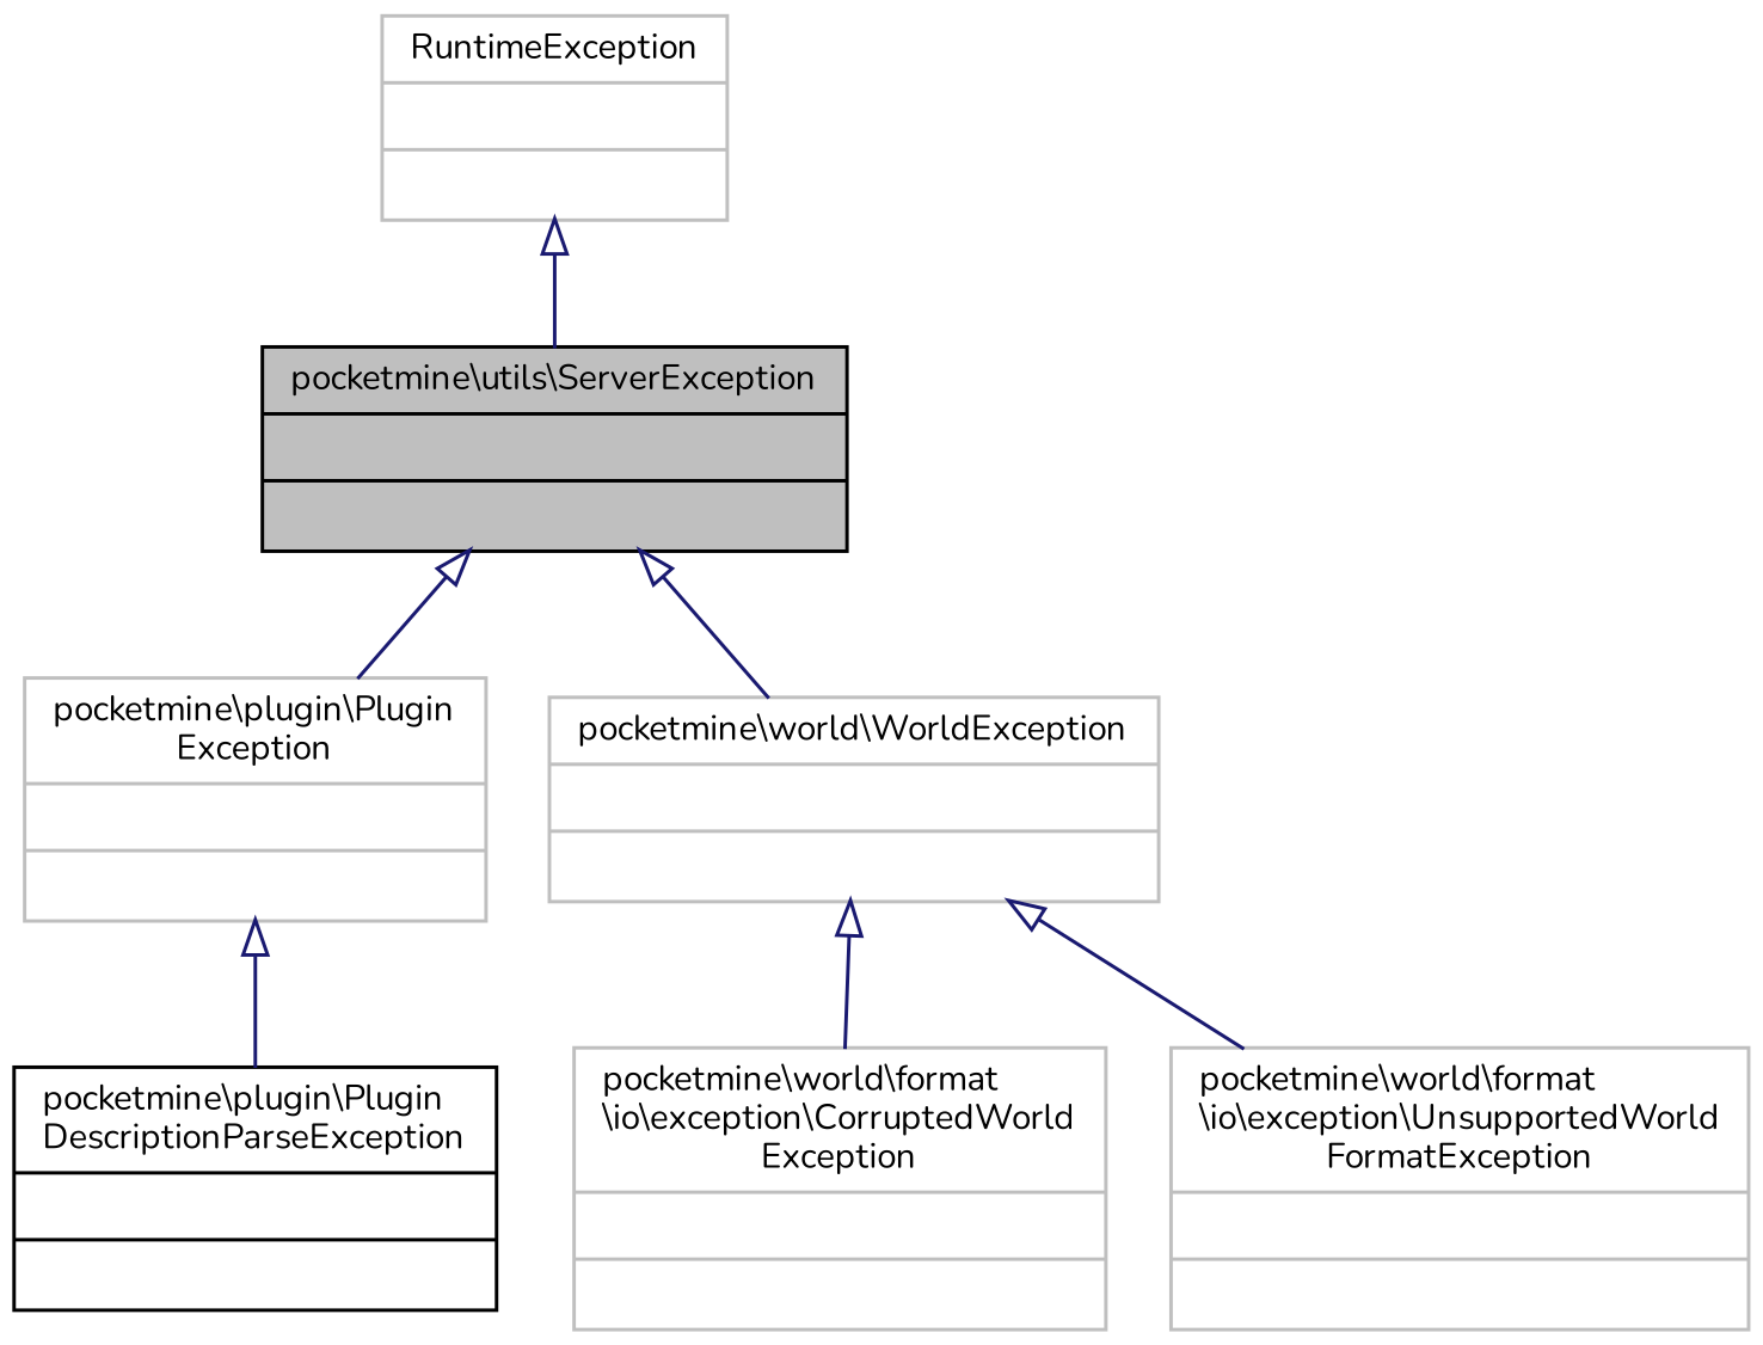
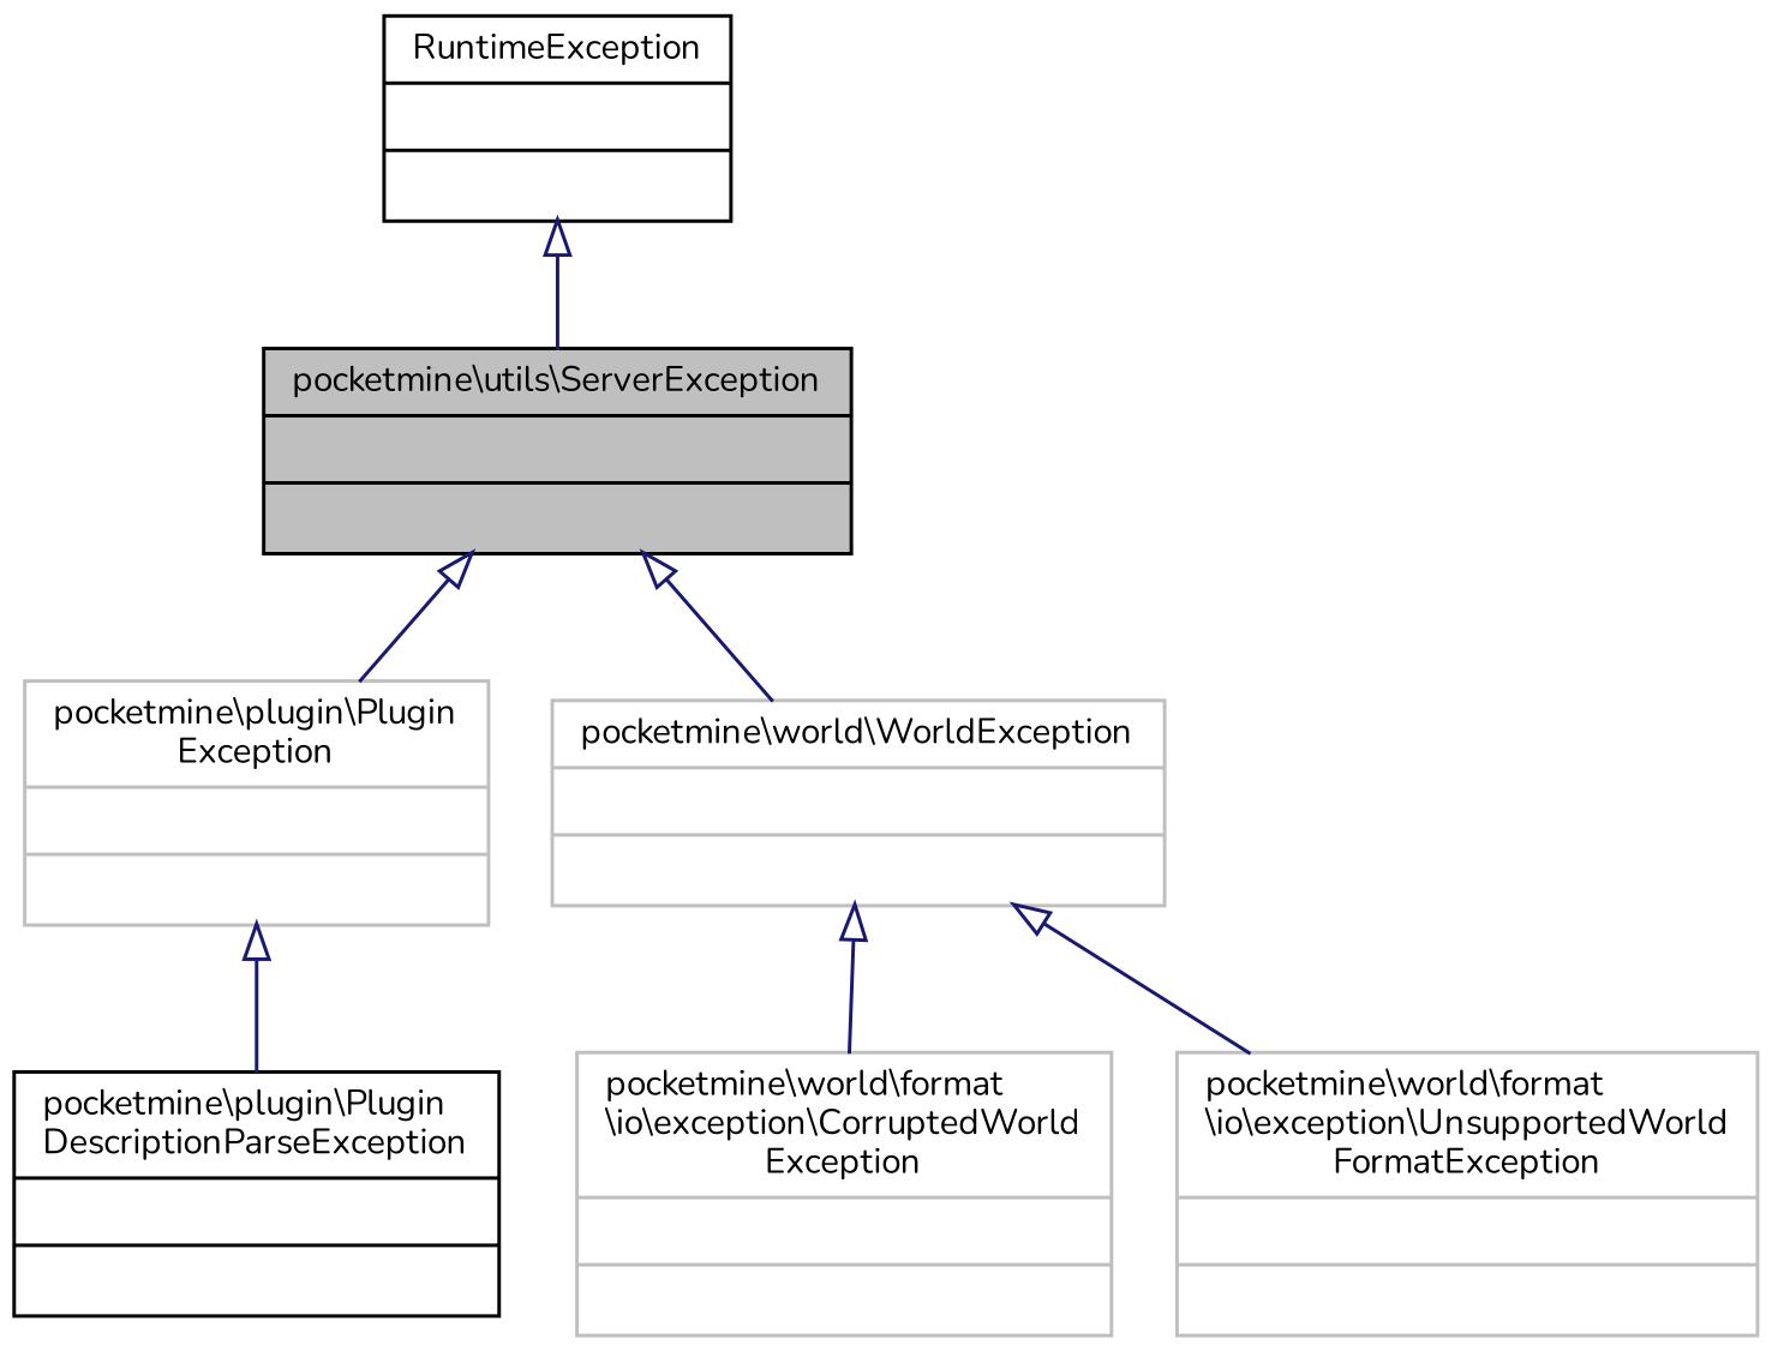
  digraph {
    fontname=Nunito
    node [color=grey75 fillcolor=white fontname=Nunito fontsize=10 shape=record style=filled]
    edge [arrowtail=onormal color=midnightblue dir=back fontname=Nunito fontsize=10 labelfontname=Helvetica labelfontsize=10 style=solid]
    n1 [color=black fillcolor=grey75 fontcolor=black height=0.2 label="{pocketmine\\utils\\ServerException\n||}" width=0.4]
    n2 [height=0.2 label="{pocketmine\\plugin\\Plugin\lException\n||}" width=0.4]
    n3 [height=0.2 label="{pocketmine\\world\\WorldException\n||}" width=0.4]
-   n4 [height=0.2 label="{RuntimeException\n||}" width=0.4]
+   n4 [color=black height=0.2 label="{RuntimeException\n||}" width=0.4]
    n5 [color=black height=0.2 label="{pocketmine\\plugin\\Plugin\lDescriptionParseException\n||}" width=0.4]
    n6 [height=0.2 label="{pocketmine\\world\\format\l\\io\\exception\\CorruptedWorld\lException\n||}" width=0.4]
    n7 [height=0.2 label="{pocketmine\\world\\format\l\\io\\exception\\UnsupportedWorld\lFormatException\n||}" width=0.4]
    n1 -> n2
    n1 -> n3
    n2 -> n5
    n3 -> n6
    n3 -> n7
    n4 -> n1
  }
